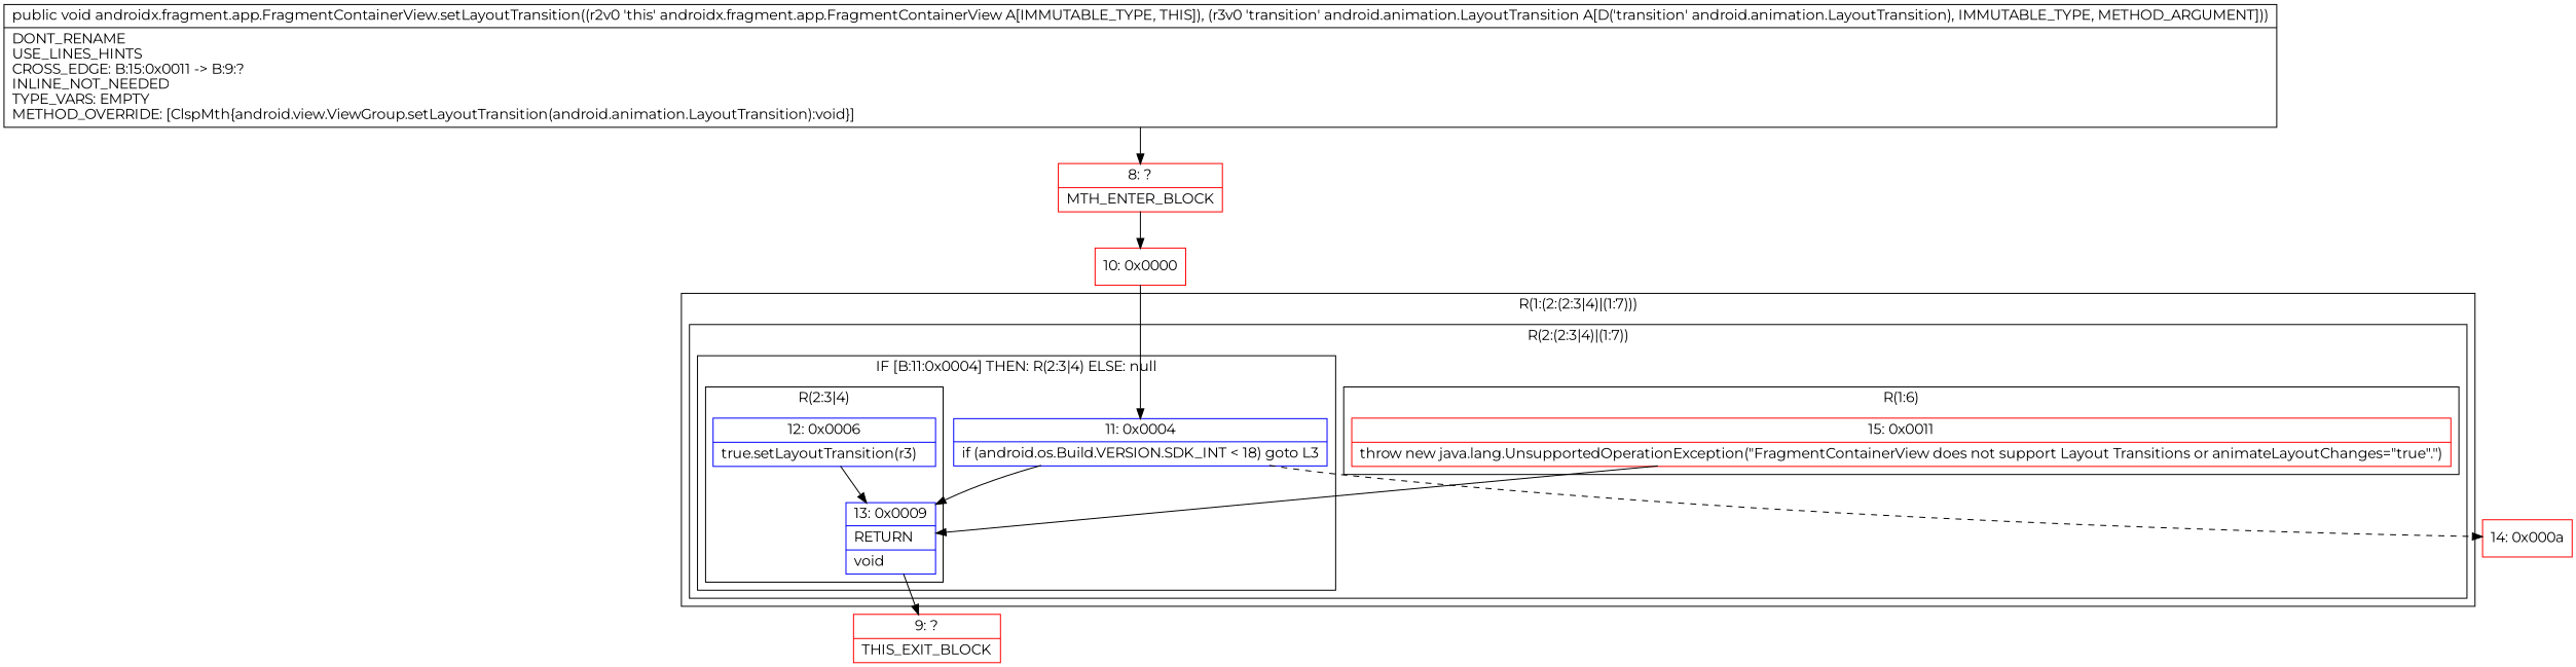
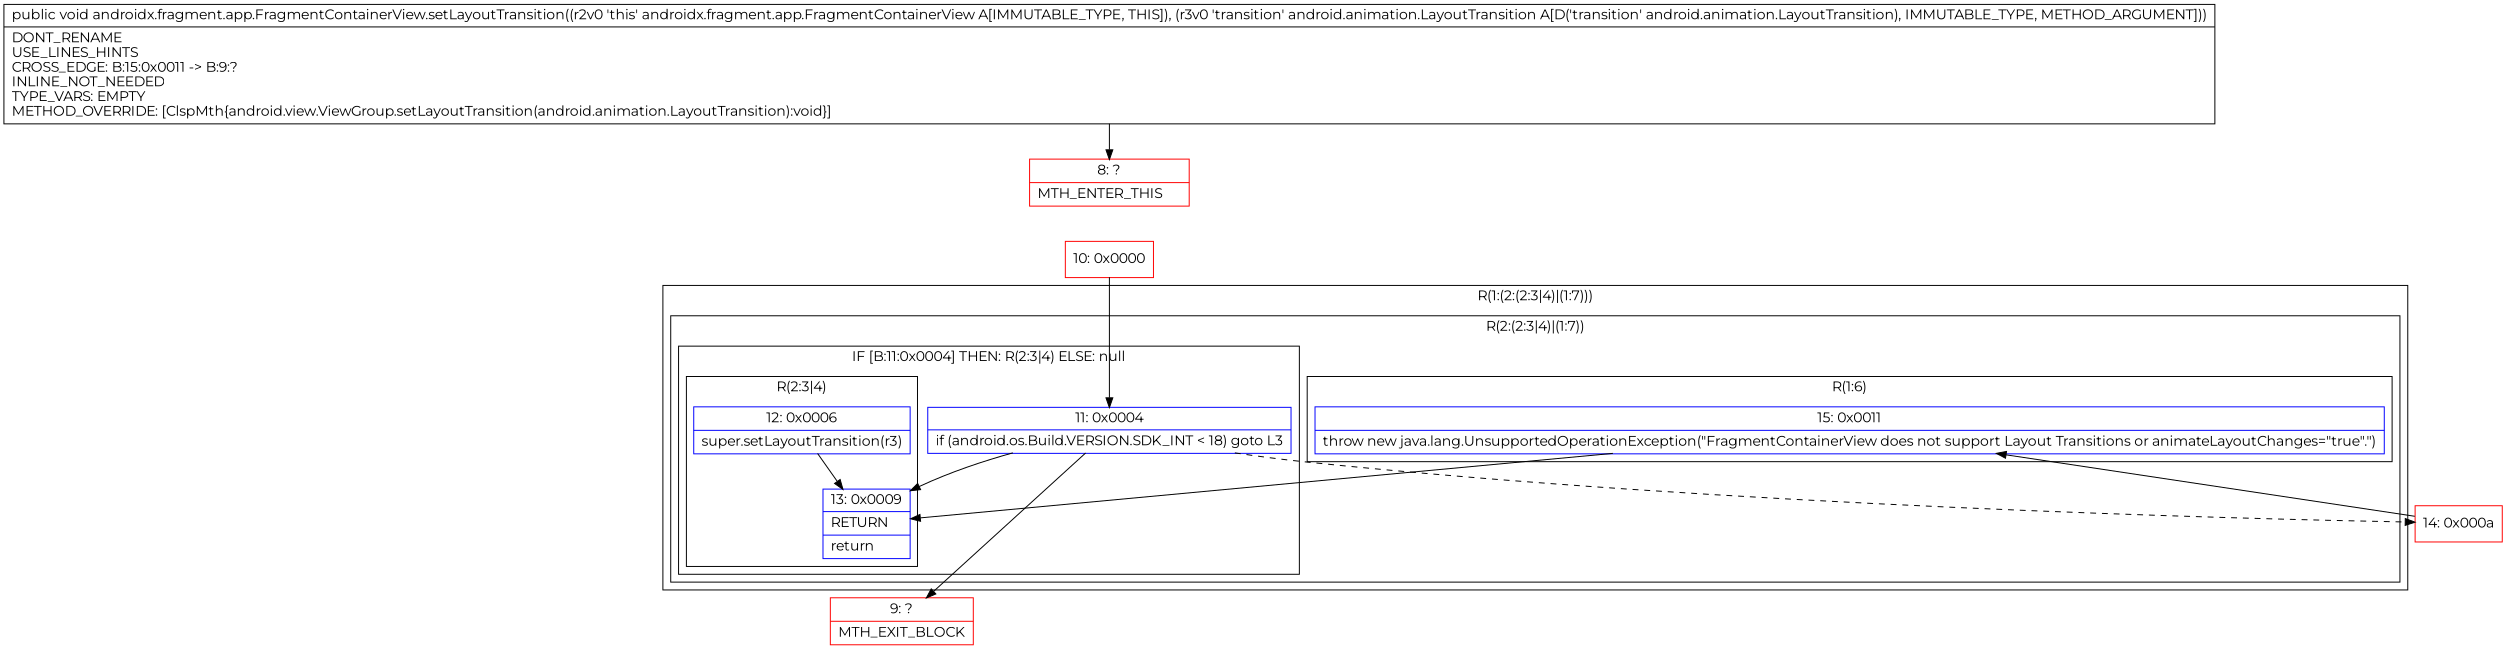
  digraph {
    fontname=Montserrat
    node [color=blue fontname=Montserrat shape=record]
    edge [fontname=Montserrat]
-   n1 [label="{12\:\ 0x0006|true.setLayoutTransition(r3)\l}"]
-   n2 [label="{13\:\ 0x0009|RETURN\l|void\l}"]
+   n1 [label="{12\:\ 0x0006|super.setLayoutTransition(r3)\l}"]
+   n2 [label="{13\:\ 0x0009|RETURN\l|return\l}"]
    n3 [label="{11\:\ 0x0004|if (android.os.Build.VERSION.SDK_INT \< 18) goto L3\l}"]
-   n4 [color=red label="{15\:\ 0x0011|throw new java.lang.UnsupportedOperationException(\"FragmentContainerView does not support Layout Transitions or animateLayoutChanges=\"true\".\")\l}"]
-   n5 [color=red label="{9\:\ ?|THIS_EXIT_BLOCK\l}"]
+   n4 [label="{15\:\ 0x0011|throw new java.lang.UnsupportedOperationException(\"FragmentContainerView does not support Layout Transitions or animateLayoutChanges=\"true\".\")\l}"]
+   n5 [color=red label="{9\:\ ?|MTH_EXIT_BLOCK\l}"]
    n6 [color=red label="{14\:\ 0x000a}"]
-   n7 [color=red label="{8\:\ ?|MTH_ENTER_BLOCK\l}"]
+   n7 [color=red label="{8\:\ ?|MTH_ENTER_THIS\l}"]
    n8 [color=red label="{10\:\ 0x0000}"]
    n9 [label="{public void androidx.fragment.app.FragmentContainerView.setLayoutTransition((r2v0 'this' androidx.fragment.app.FragmentContainerView A[IMMUTABLE_TYPE, THIS]), (r3v0 'transition' android.animation.LayoutTransition A[D('transition' android.animation.LayoutTransition), IMMUTABLE_TYPE, METHOD_ARGUMENT]))  | DONT_RENAME\lUSE_LINES_HINTS\lCROSS_EDGE: B:15:0x0011 \-\> B:9:?\lINLINE_NOT_NEEDED\lTYPE_VARS: EMPTY\lMETHOD_OVERRIDE: [ClspMth\{android.view.ViewGroup.setLayoutTransition(android.animation.LayoutTransition):void\}]\l}" color=""]
    subgraph cluster_1 {
      label="R(1:(2:(2:3|4)|(1:7)))"
      subgraph cluster_2 {
        label="R(2:(2:3|4)|(1:7))"
        subgraph cluster_3 {
          label="IF [B:11:0x0004] THEN: R(2:3|4) ELSE: null"
          n3
          subgraph cluster_4 {
            label="R(2:3|4)"
            n1
            n2
          }
        }
        subgraph cluster_5 {
          label="R(1:6)"
          n4
        }
      }
    }
    n1 -> n2
-   n2 -> n5
+   n3 -> n5
    n3 -> n2
    n3 -> n6 [style=dashed]
    n4 -> n2
-   n7 -> n8
+   n6 -> n4
    n8 -> n3
    n9 -> n7
  }
